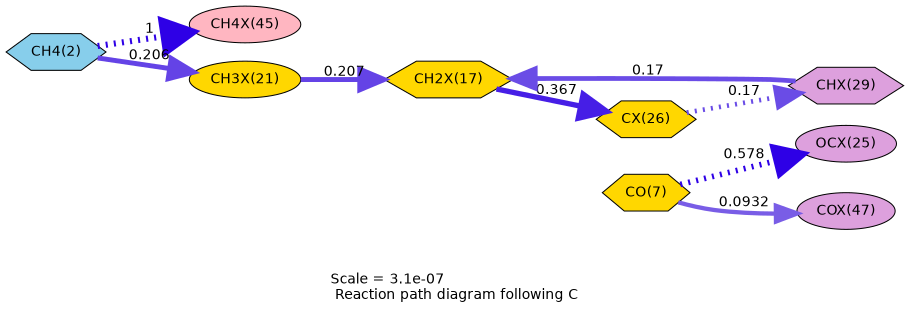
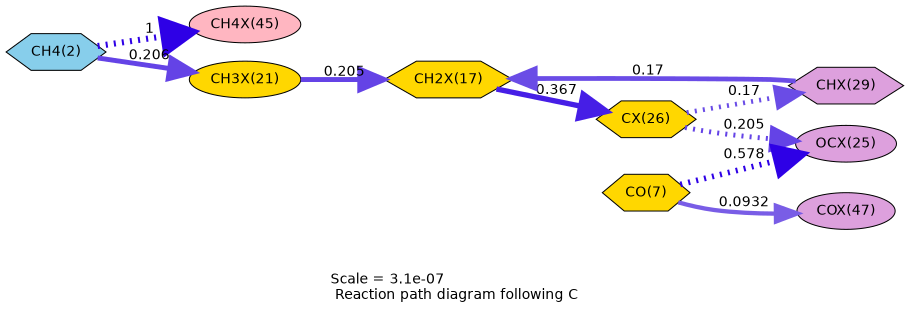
  digraph {
    fontname=Helvetica
    label="Scale = 3.1e-07\l Reaction path diagram following C"
    rankdir=LR
    node [fillcolor=gold fontname=Helvetica shape=hexagon style=filled]
    edge [arrowsize=2.4 color="0.7, 0.705, 0.9" fontname=Helvetica penwidth=4.81 style=solid]
    n1 [fillcolor=skyblue label="CH4(2)"]
    n2 [fillcolor=lightpink label="CH4X(45)" shape=ellipse]
    n3 [label="CH3X(21)" shape=ellipse]
    n4 [label="CH2X(17)"]
    n5 [label="CX(26)"]
    n6 [fillcolor=plum label="CHX(29)"]
    n7 [fillcolor=plum label="OCX(25)" shape=ellipse]
    n8 [label="CO(7)"]
    n9 [fillcolor=plum label="COX(47)" shape=ellipse]
    n1 -> n2 [arrowsize=3 color="0.7, 1.5, 0.9" label=" 1" penwidth=6 style=dotted]
    n1 -> n3 [color="0.7, 0.706, 0.9" label=" 0.206"]
-   n3 -> n4 [label=" 0.207"]
+   n3 -> n4 [label=" 0.205"]
    n4 -> n5 [arrowsize=2.62 color="0.7, 0.867, 0.9" label=" 0.367" penwidth=5.24]
    n5 -> n6 [arrowsize=2.33 color="0.7, 0.67, 0.9" label=" 0.17" penwidth=4.66 style=dotted]
+   n5 -> n7 [label=" 0.205" style=dotted]
    n6 -> n4 [arrowsize=2.33 color="0.7, 0.67, 0.9" label=" 0.17" penwidth=4.66]
    n8 -> n7 [arrowsize=2.79 color="0.7, 1.08, 0.9" label=" 0.578" penwidth=5.59 style=dotted]
    n8 -> n9 [arrowsize=2.1 color="0.7, 0.593, 0.9" label=" 0.0932" penwidth=4.21]
  }
